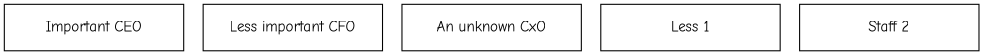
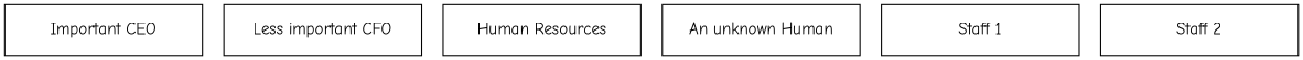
  digraph {
    ranksep=0.2
    fontname="Comic Neue"
    node [fontname="Comic Neue" shape=box]
    n1 [height=0.6 label="Important CEO" width=2.3]
    n2 [height=0.6 label="Less important CFO" width=2.3]
-   n4 [height=0.6 label="An unknown CxO" width=2.3]
-   n5 [height=0.6 label="Less 1" width=2.3]
+   n3 [height=0.6 label="Human Resources" width=2.3]
+   n4 [height=0.6 label="An unknown Human" width=2.3]
+   n5 [height=0.6 label="Staff 1" width=2.3]
    n6 [height=0.6 label="Staff 2" width=2.3]
  }
